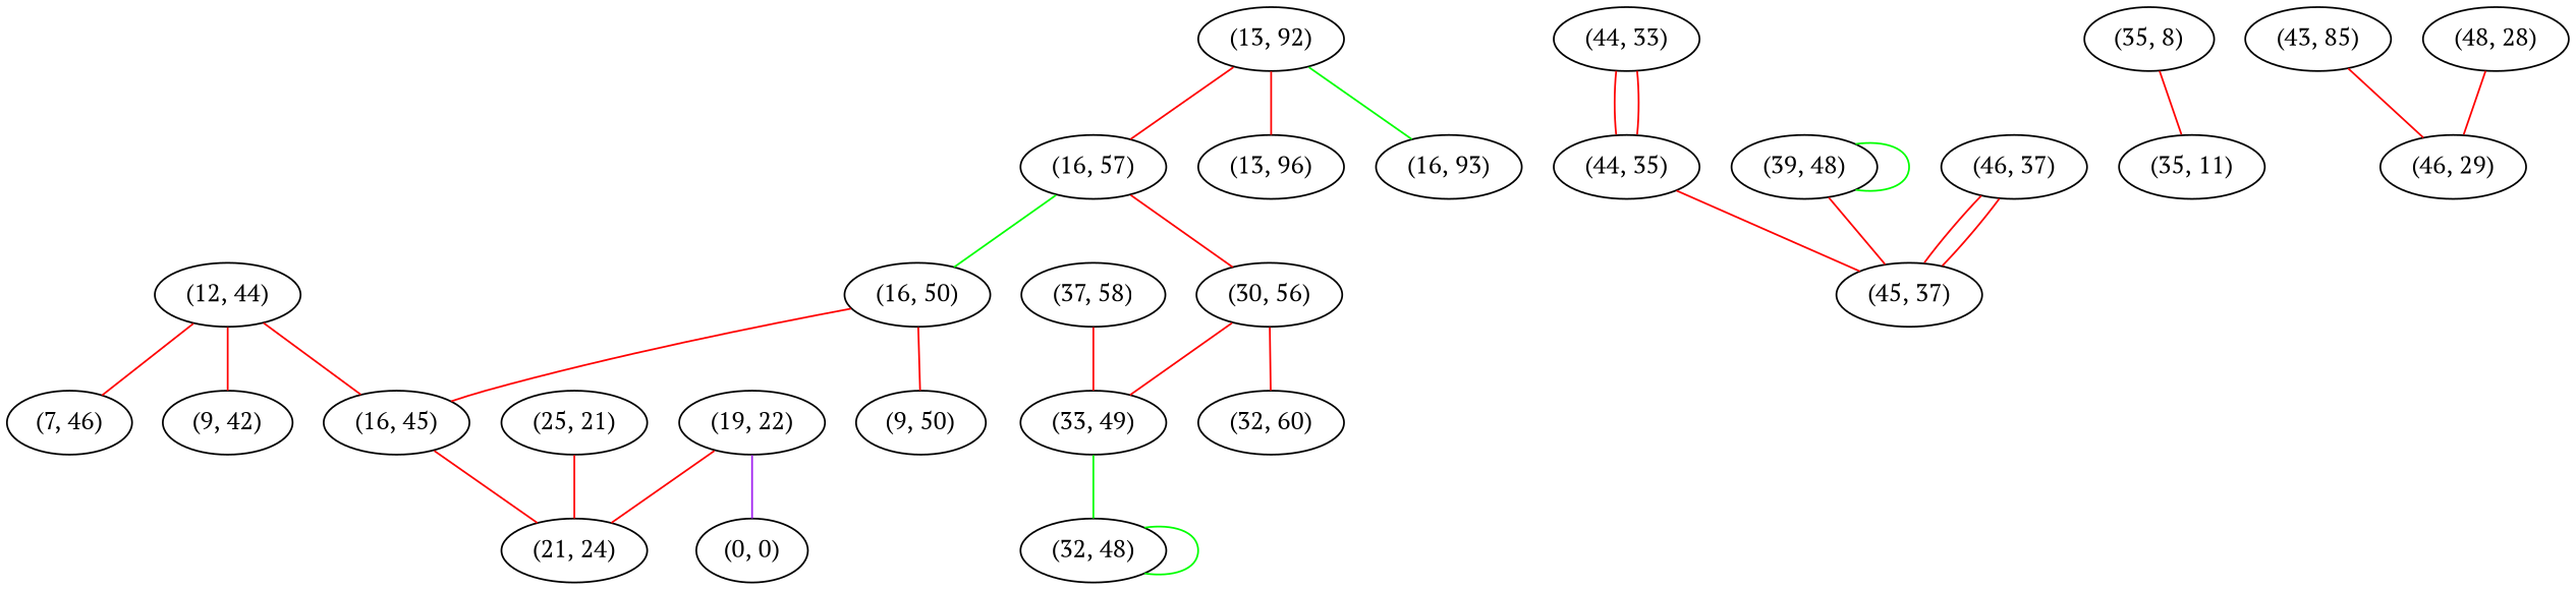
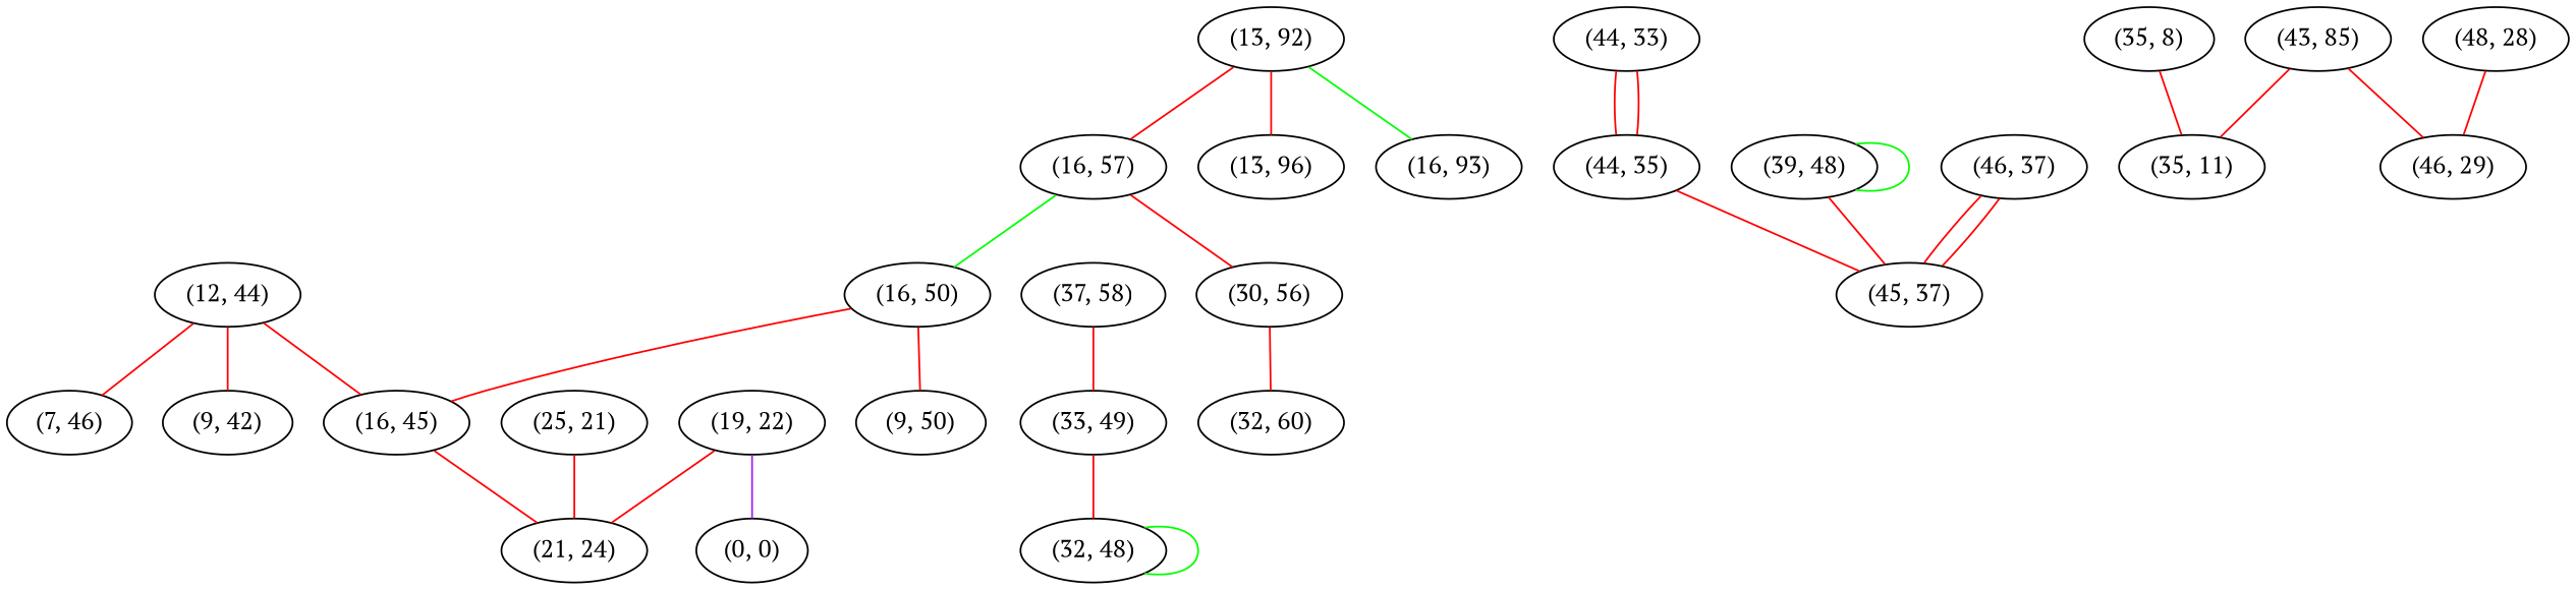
  graph {
    fontname="PT Serif"
    node [fontname="PT Serif"]
    edge [color=red fontname="PT Serif" weight=1]
    "(12, 44)"
    "(7, 46)"
    "(16, 45)"
    "(9, 42)"
    "(21, 24)"
    "(44, 33)"
    "(44, 35)"
    "(45, 37)"
    "(35, 8)"
    "(35, 11)"
    "(13, 92)"
    "(16, 57)"
    "(13, 96)"
    "(16, 93)"
    "(30, 56)"
    "(16, 50)"
    n17 [label="(37, 58)"]
    "(33, 49)"
    "(32, 48)"
    "(19, 22)"
    "(0, 0)"
    "(32, 60)"
    "(9, 50)"
    n24 [label="(43, 85)"]
    "(46, 29)"
    "(48, 28)"
    "(25, 21)"
    "(39, 48)"
    "(46, 37)"
    "(12, 44)" -- "(7, 46)"
    "(12, 44)" -- "(16, 45)"
    "(12, 44)" -- "(9, 42)"
    "(16, 45)" -- "(21, 24)"
    "(44, 33)" -- "(44, 35)"
    "(44, 33)" -- "(44, 35)"
    "(44, 35)" -- "(45, 37)"
    "(35, 8)" -- "(35, 11)"
    "(13, 92)" -- "(16, 57)"
    "(13, 92)" -- "(13, 96)"
    "(13, 92)" -- "(16, 93)" [color=green]
    "(16, 57)" -- "(30, 56)"
    "(16, 57)" -- "(16, 50)" [color=green]
-   "(30, 56)" -- "(33, 49)"
    "(30, 56)" -- "(32, 60)"
    "(16, 50)" -- "(16, 45)"
    "(16, 50)" -- "(9, 50)"
    n17 -- "(33, 49)"
-   "(33, 49)" -- "(32, 48)" [color=green]
+   "(33, 49)" -- "(32, 48)"
    "(32, 48)" -- "(32, 48)" [color=green weight=2]
    "(19, 22)" -- "(21, 24)"
    "(19, 22)" -- "(0, 0)" [color=purple weight=4]
+   n24 -- "(35, 11)"
    n24 -- "(46, 29)"
    "(48, 28)" -- "(46, 29)"
    "(25, 21)" -- "(21, 24)"
    "(39, 48)" -- "(45, 37)"
    "(39, 48)" -- "(39, 48)" [color=green weight=2]
    "(46, 37)" -- "(45, 37)"
    "(46, 37)" -- "(45, 37)"
  }
